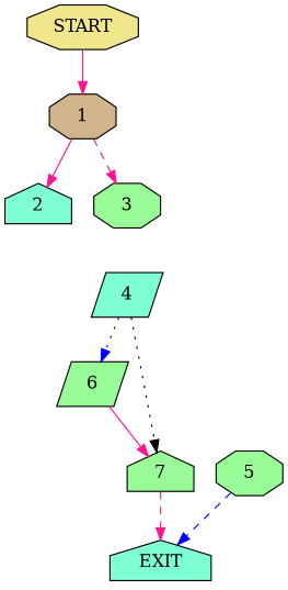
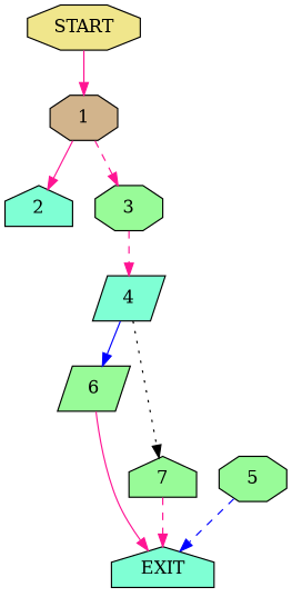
  digraph {
    node [fillcolor=palegreen shape=octagon style=filled]
    edge [color=deeppink style=dashed]
    n1 [fillcolor=khaki label=START]
    1 [fillcolor=tan]
    2 [fillcolor=aquamarine shape=house]
    3
    n5 [fillcolor=aquamarine label=EXIT shape=house]
    4 [fillcolor=aquamarine shape=parallelogram]
    5
    6 [shape=parallelogram]
    7 [shape=house]
    n1 -> 1 [style=solid]
    1 -> 2 [style=solid]
    1 -> 3
-   4 -> 6 [color=blue style=dotted]
+   3 -> 4
+   4 -> 6 [color=blue style=solid]
    4 -> 7 [color=black style=dotted]
    5 -> n5 [color=blue]
-   6 -> 7 [style=solid]
+   6 -> n5 [style=solid]
    7 -> n5
  }
